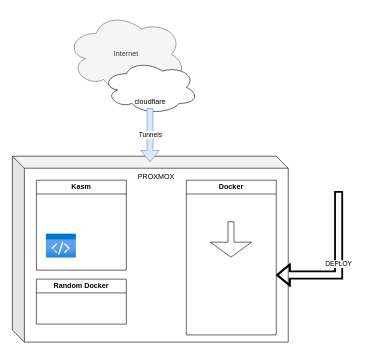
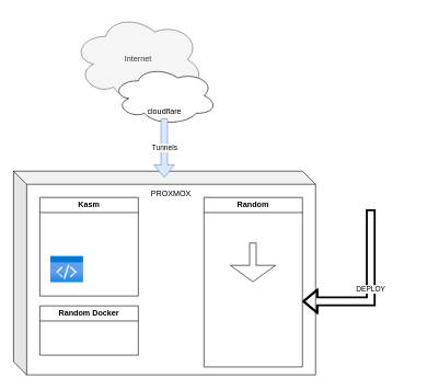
  <mxCell id="0" />
  <mxCell id="1" parent="0" />
  <mxCell id="2" value="PROXMOX" style="shape=cube;whiteSpace=wrap;html=1;boundedLbl=1;backgroundOutline=1;darkOpacity=0.05;darkOpacity2=0.1;verticalAlign=top;" vertex="1" parent="1"><mxGeometry x="20" y="260" width="460" height="310" as="geometry" /></mxCell>
  <mxCell id="3" value="Internet" style="ellipse;shape=cloud;whiteSpace=wrap;html=1;fillColor=#f5f5f5;fontColor=#333333;strokeColor=#666666;" vertex="1" parent="1"><mxGeometry x="110" y="20" width="200" height="140" as="geometry" /></mxCell>
  <mxCell id="4" value="cloudflare" style="ellipse;shape=cloud;whiteSpace=wrap;html=1;verticalAlign=bottom;spacingBottom=11;" vertex="1" parent="1"><mxGeometry x="170" y="100" width="160" height="90" as="geometry" /></mxCell>
  <mxCell id="5" value="Tunnels" style="shape=flexArrow;endArrow=classic;html=1;rounded=0;fillColor=#dae8fc;strokeColor=#6c8ebf;" edge="1" parent="1"><mxGeometry width="50" height="50" relative="1" as="geometry"><mxPoint x="249.5" y="180" as="sourcePoint" /><mxPoint x="249.5" y="270" as="targetPoint" /></mxGeometry></mxCell>
  <mxCell id="6" value="Kasm" style="swimlane;whiteSpace=wrap;html=1;" vertex="1" parent="1"><mxGeometry x="60" y="300" width="150" height="150" as="geometry" /></mxCell>
  <mxCell id="7" value="" style="shape=image;html=1;verticalAlign=top;verticalLabelPosition=bottom;labelBackgroundColor=#ffffff;imageAspect=0;aspect=fixed;image=https://cdn1.iconfinder.com/data/icons/operating-system-flat-1/30/ubuntu-128.png" vertex="1" parent="6"><mxGeometry x="-16" y="-14" width="49" height="49" as="geometry" /></mxCell>
  <mxCell id="8" value="" style="shape=image;html=1;verticalAlign=top;verticalLabelPosition=bottom;labelBackgroundColor=#ffffff;imageAspect=0;aspect=fixed;image=https://cdn2.iconfinder.com/data/icons/social-media-and-payment/64/-36-128.png" vertex="1" parent="6"><mxGeometry x="80" y="30" width="55" height="55" as="geometry" /></mxCell>
  <mxCell id="9" value="" style="aspect=fixed;html=1;points=[];align=center;image;fontSize=12;image=img/lib/azure2/general/Code.svg;" vertex="1" parent="6"><mxGeometry x="16" y="89" width="50.46" height="41" as="geometry" /></mxCell>
  <mxCell id="10" value="" style="shape=image;html=1;verticalAlign=top;verticalLabelPosition=bottom;labelBackgroundColor=#ffffff;imageAspect=0;aspect=fixed;image=https://cdn0.iconfinder.com/data/icons/kameleon-free-pack/110/Hacker-128.png" vertex="1" parent="6"><mxGeometry x="73.5" y="75" width="68" height="68" as="geometry" /></mxCell>
  <mxCell id="11" value="" style="shape=image;verticalLabelPosition=bottom;labelBackgroundColor=default;verticalAlign=top;aspect=fixed;imageAspect=0;image=https://learnkali.org/wp-content/uploads/2021/06/Logo.png;" vertex="1" parent="1"><mxGeometry x="80" y="330" width="50" height="50" as="geometry" /></mxCell>
- <mxCell id="12" value="Docker" style="swimlane;whiteSpace=wrap;html=1;" vertex="1" parent="1"><mxGeometry x="310" y="300" width="150" height="258" as="geometry" /></mxCell>
+ <mxCell id="12" value="Random" style="swimlane;whiteSpace=wrap;html=1;" vertex="1" parent="1"><mxGeometry x="310" y="300" width="150" height="258" as="geometry" /></mxCell>
  <mxCell id="13" value="" style="shape=image;html=1;verticalAlign=top;verticalLabelPosition=bottom;labelBackgroundColor=#ffffff;imageAspect=0;aspect=fixed;image=https://cdn1.iconfinder.com/data/icons/operating-system-flat-1/30/ubuntu-128.png" vertex="1" parent="12"><mxGeometry x="-16" y="-14" width="49" height="49" as="geometry" /></mxCell>
  <mxCell id="14" value="" style="shape=image;html=1;verticalAlign=top;verticalLabelPosition=bottom;labelBackgroundColor=#ffffff;imageAspect=0;aspect=fixed;image=https://cdn0.iconfinder.com/data/icons/social-media-2127/48/social_media_social_media_logo_docker-128.png" vertex="1" parent="12"><mxGeometry y="110" width="79" height="79" as="geometry" /></mxCell>
  <mxCell id="15" value="" style="shape=image;verticalLabelPosition=bottom;labelBackgroundColor=default;verticalAlign=top;aspect=fixed;imageAspect=0;image=https://www.blumira.com/wp-content/uploads/2020/09/NGINX-logo-rgb-large.png;" vertex="1" parent="1"><mxGeometry x="330" y="330" width="115.41" height="38.84" as="geometry" /></mxCell>
  <mxCell id="16" value="" style="shape=flexArrow;endArrow=classic;html=1;rounded=0;endWidth=58;endSize=8;" edge="1" parent="1"><mxGeometry x="-1" y="390" width="50" height="50" relative="1" as="geometry"><mxPoint x="384.5" y="368.84" as="sourcePoint" /><mxPoint x="384.5" y="428.84" as="targetPoint" /><mxPoint as="offset" /></mxGeometry></mxCell>
  <mxCell id="17" value="" style="shape=image;html=1;verticalAlign=top;verticalLabelPosition=bottom;labelBackgroundColor=#ffffff;imageAspect=0;aspect=fixed;image=https://cdn0.iconfinder.com/data/icons/social-media-2127/48/social_media_social_media_logo_docker-128.png" vertex="1" parent="1"><mxGeometry x="381" y="410" width="79" height="79" as="geometry" /></mxCell>
  <mxCell id="18" value="" style="shape=image;html=1;verticalAlign=top;verticalLabelPosition=bottom;labelBackgroundColor=#ffffff;imageAspect=0;aspect=fixed;image=https://cdn0.iconfinder.com/data/icons/social-media-2127/48/social_media_social_media_logo_docker-128.png" vertex="1" parent="1"><mxGeometry x="309" y="475" width="79" height="79" as="geometry" /></mxCell>
  <mxCell id="19" value="" style="shape=image;html=1;verticalAlign=top;verticalLabelPosition=bottom;labelBackgroundColor=#ffffff;imageAspect=0;aspect=fixed;image=https://cdn0.iconfinder.com/data/icons/social-media-2127/48/social_media_social_media_logo_docker-128.png" vertex="1" parent="1"><mxGeometry x="380" y="475" width="79" height="79" as="geometry" /></mxCell>
  <mxCell id="20" value="DEPLOY" style="edgeStyle=orthogonalEdgeStyle;rounded=0;orthogonalLoop=1;jettySize=auto;html=1;exitX=0.5;exitY=1;exitDx=0;exitDy=0;entryX=1;entryY=0.608;entryDx=0;entryDy=0;entryPerimeter=0;shape=flexArrow;strokeWidth=3;" edge="1" parent="1" source="21" target="17"><mxGeometry relative="1" as="geometry" /></mxCell>
  <mxCell id="21" value="" style="shape=image;html=1;verticalAlign=top;verticalLabelPosition=bottom;labelBackgroundColor=#ffffff;imageAspect=0;aspect=fixed;image=https://cdn4.iconfinder.com/data/icons/social-media-and-logos-11/32/Logo_Github-128.png" vertex="1" parent="1"><mxGeometry x="500" y="190" width="128" height="128" as="geometry" /></mxCell>
  <mxCell id="22" value="" style="shape=image;verticalLabelPosition=bottom;labelBackgroundColor=default;verticalAlign=top;aspect=fixed;imageAspect=0;image=https://cdn-icons-png.flaticon.com/512/5969/5969044.png;" vertex="1" parent="1"><mxGeometry x="201.5" y="90" width="97" height="97" as="geometry" /></mxCell>
  <mxCell id="23" value="Random Docker" style="swimlane;whiteSpace=wrap;html=1;" vertex="1" parent="1"><mxGeometry x="60" y="465" width="150" height="75" as="geometry" /></mxCell>
  <mxCell id="24" value="" style="shape=image;html=1;verticalAlign=top;verticalLabelPosition=bottom;labelBackgroundColor=#ffffff;imageAspect=0;aspect=fixed;image=https://cdn1.iconfinder.com/data/icons/KDE_Crystal_Diamond_2.5_Classical_Mod/128x128/filesystems/khelpcenter2.png" vertex="1" parent="23"><mxGeometry x="-16" y="-12" width="45" height="45" as="geometry" /></mxCell>
